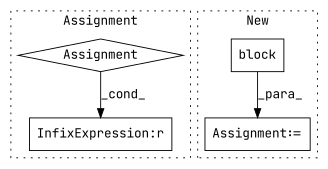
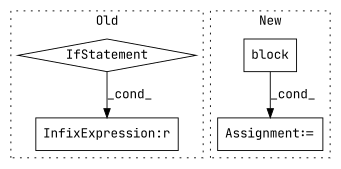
  digraph {
    fontname="JetBrains Mono"
    node [fontname="JetBrains Mono" shape=box]
    edge [fontname="JetBrains Mono"]
-   n1 [a=25 l="4,2" label=Assignment s="1310,1320" shape=diamond]
+   n1 [a=25 l="4,2" label=IfStatement s="1310,1320" shape=diamond]
    n2 [a=27 l=4 label="InfixExpression:r" s=1315]
    n3 [a=32 l="6,1" label=block s="984,1025"]
    n4 [a=7 l=1 label="Assignment:=" s=2271]
    subgraph cluster_1 {
-     label=Assignment
+     label=Old
      style=dotted
      n1
      n2
    }
    subgraph cluster_2 {
      label=New
      style=dotted
      n3
      n4
    }
    n1 -> n2 [label=_cond_]
-   n3 -> n4 [label=_para_]
+   n3 -> n4 [label=_cond_]
  }
